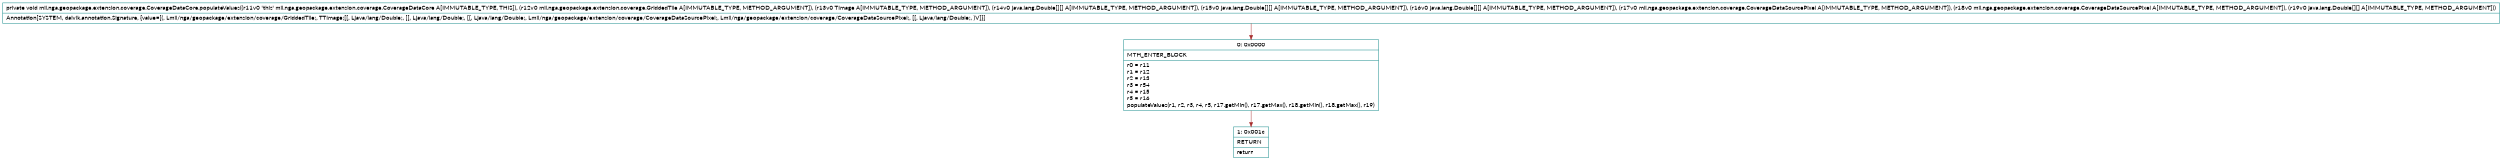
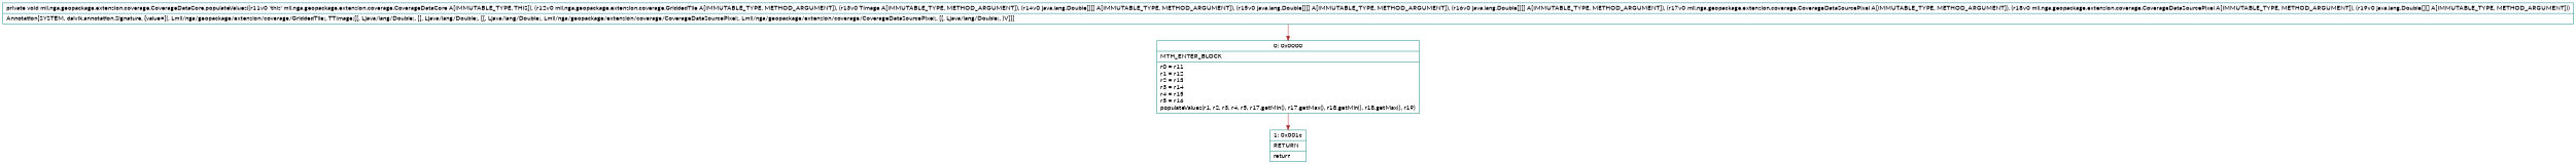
  digraph {
    fontname=Lato
    node [shape=record color=teal fontname=Lato]
    edge [color=brown style=solid fontname=Lato]
-   n1 [label="{0\:\ 0x0000|MTH_ENTER_BLOCK\l|r0 = r11\lr1 = r12\lr2 = r13\lr3 = r54\lr4 = r15\lr5 = r16\lpopulateValues(r1, r2, r3, r4, r5, r17.getMin(), r17.getMax(), r18.getMin(), r18.getMax(), r19)\l}"]
+   n1 [label="{0\:\ 0x0000|MTH_ENTER_BLOCK\l|r0 = r11\lr1 = r12\lr2 = r13\lr3 = r14\lr4 = r15\lr5 = r16\lpopulateValues(r1, r2, r3, r4, r5, r17.getMin(), r17.getMax(), r18.getMin(), r18.getMax(), r19)\l}"]
    n2 [label="{1\:\ 0x001c|RETURN\l|return\l}"]
    n3 [label="{private void mil.nga.geopackage.extension.coverage.CoverageDataCore.populateValues((r11v0 'this' mil.nga.geopackage.extension.coverage.CoverageDataCore A[IMMUTABLE_TYPE, THIS]), (r12v0 mil.nga.geopackage.extension.coverage.GriddedTile A[IMMUTABLE_TYPE, METHOD_ARGUMENT]), (r13v0 TImage A[IMMUTABLE_TYPE, METHOD_ARGUMENT]), (r14v0 java.lang.Double[][] A[IMMUTABLE_TYPE, METHOD_ARGUMENT]), (r15v0 java.lang.Double[][] A[IMMUTABLE_TYPE, METHOD_ARGUMENT]), (r16v0 java.lang.Double[][] A[IMMUTABLE_TYPE, METHOD_ARGUMENT]), (r17v0 mil.nga.geopackage.extension.coverage.CoverageDataSourcePixel A[IMMUTABLE_TYPE, METHOD_ARGUMENT]), (r18v0 mil.nga.geopackage.extension.coverage.CoverageDataSourcePixel A[IMMUTABLE_TYPE, METHOD_ARGUMENT]), (r19v0 java.lang.Double[][] A[IMMUTABLE_TYPE, METHOD_ARGUMENT]))  | Annotation[SYSTEM, dalvik.annotation.Signature, \{value=[(, Lmil\/nga\/geopackage\/extension\/coverage\/GriddedTile;, TTImage;[[, Ljava\/lang\/Double;, [[, Ljava\/lang\/Double;, [[, Ljava\/lang\/Double;, Lmil\/nga\/geopackage\/extension\/coverage\/CoverageDataSourcePixel;, Lmil\/nga\/geopackage\/extension\/coverage\/CoverageDataSourcePixel;, [[, Ljava\/lang\/Double;, )V]\}]\l}"]
    n1 -> n2
    n3 -> n1
  }
